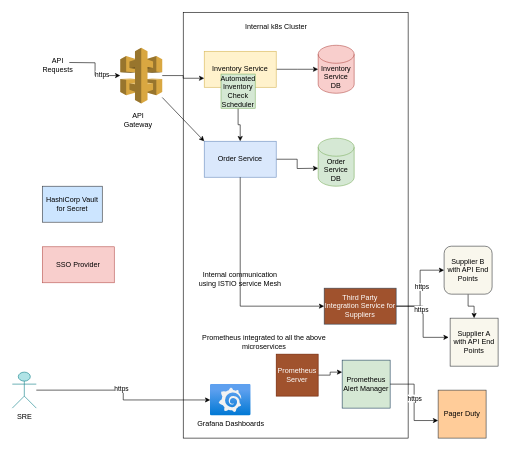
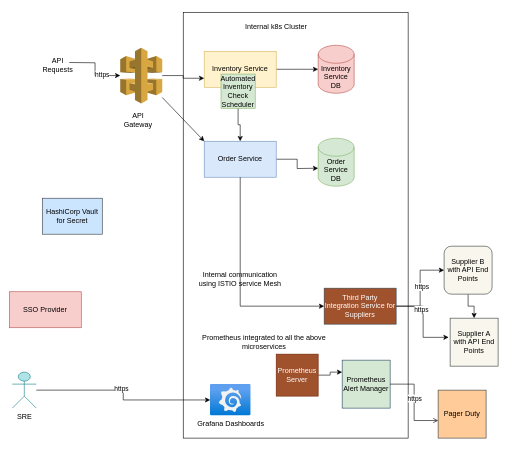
  <mxCell id="0" />
  <mxCell id="1" parent="0" />
  <mxCell id="2" value="" style="rounded=0;whiteSpace=wrap;html=1;" parent="1" vertex="1"><mxGeometry x="305" width="375" height="710" as="geometry" y="20" /></mxCell>
  <mxCell id="3" style="edgeStyle=orthogonalEdgeStyle;rounded=0;orthogonalLoop=1;jettySize=auto;html=1;" parent="1" target="7" edge="1"><mxGeometry relative="1" as="geometry"><mxPoint x="115" y="103.7" as="sourcePoint" /></mxGeometry></mxCell>
  <mxCell id="4" value="https" style="edgeLabel;html=1;align=center;verticalAlign=middle;resizable=0;points=[];" parent="3" vertex="1" connectable="0"><mxGeometry x="0.415" y="2" relative="1" as="geometry"><mxPoint x="1" as="offset" /></mxGeometry></mxCell>
  <mxCell id="5" value="API Requests" style="text;html=1;align=center;verticalAlign=middle;whiteSpace=wrap;rounded=0;" parent="1" vertex="1"><mxGeometry x="66" y="93" width="60" height="30" as="geometry" /></mxCell>
  <mxCell id="6" style="edgeStyle=orthogonalEdgeStyle;rounded=0;orthogonalLoop=1;jettySize=auto;html=1;entryX=0;entryY=0.75;entryDx=0;entryDy=0;" parent="1" source="7" target="10" edge="1"><mxGeometry relative="1" as="geometry" /></mxCell>
  <mxCell id="7" value="" style="outlineConnect=0;dashed=0;verticalLabelPosition=bottom;verticalAlign=top;align=center;html=1;shape=mxgraph.aws3.api_gateway;fillColor=#D9A741;gradientColor=none;" parent="1" vertex="1"><mxGeometry x="200" y="79" width="70" height="93" as="geometry" /></mxCell>
  <mxCell id="8" value="API Gateway" style="text;html=1;align=center;verticalAlign=middle;whiteSpace=wrap;rounded=0;" parent="1" vertex="1"><mxGeometry x="200" y="185" width="60" height="30" as="geometry" /></mxCell>
  <mxCell id="9" style="edgeStyle=orthogonalEdgeStyle;rounded=0;orthogonalLoop=1;jettySize=auto;html=1;" parent="1" source="10" edge="1"><mxGeometry relative="1" as="geometry"><mxPoint x="530" y="115" as="targetPoint" /></mxGeometry></mxCell>
  <mxCell id="10" value="Inventory Service" style="rounded=0;whiteSpace=wrap;html=1;fillColor=#fff2cc;strokeColor=#d6b656;" parent="1" vertex="1"><mxGeometry x="340" y="85" width="120" height="60" as="geometry" /></mxCell>
  <mxCell id="11" style="edgeStyle=orthogonalEdgeStyle;rounded=0;orthogonalLoop=1;jettySize=auto;html=1;entryX=0;entryY=0.75;entryDx=0;entryDy=0;" parent="1" source="12" edge="1"><mxGeometry relative="1" as="geometry"><mxPoint x="530" y="280" as="targetPoint" /></mxGeometry></mxCell>
  <mxCell id="12" value="Order Service" style="rounded=0;whiteSpace=wrap;html=1;fillColor=#dae8fc;strokeColor=#6c8ebf;" parent="1" vertex="1"><mxGeometry x="340" y="235" width="120" height="60" as="geometry" /></mxCell>
  <mxCell id="13" style="edgeStyle=orthogonalEdgeStyle;rounded=0;orthogonalLoop=1;jettySize=auto;html=1;" parent="1" source="15" target="39" edge="1"><mxGeometry relative="1" as="geometry" /></mxCell>
  <mxCell id="14" value="https" style="edgeLabel;html=1;align=center;verticalAlign=middle;resizable=0;points=[];" parent="13" vertex="1" connectable="0"><mxGeometry x="0.043" y="-2" relative="1" as="geometry"><mxPoint as="offset" /></mxGeometry></mxCell>
  <mxCell id="15" value="Third Party Integration Service for Suppliers" style="rounded=0;whiteSpace=wrap;html=1;fillColor=#a0522d;fontColor=#ffffff;strokeColor=#314354;" parent="1" vertex="1"><mxGeometry x="540" y="480" width="120" height="60" as="geometry" /></mxCell>
  <mxCell id="16" value="Supplier A with API End Points" style="whiteSpace=wrap;html=1;aspect=fixed;fillColor=#f9f7ed;strokeColor=#36393d;" parent="1" vertex="1"><mxGeometry x="750" y="530" width="80" height="80" as="geometry" /></mxCell>
  <mxCell id="17" value="Internal k8s Cluster" style="text;html=1;align=center;verticalAlign=middle;whiteSpace=wrap;rounded=0;" parent="1" vertex="1"><mxGeometry x="360" y="30" width="200" height="30" as="geometry" /></mxCell>
  <mxCell id="18" value="Internal communication using ISTIO service Mesh" style="text;html=1;align=center;verticalAlign=middle;whiteSpace=wrap;rounded=0;" parent="1" vertex="1"><mxGeometry x="330" y="450" width="140" height="30" as="geometry" /></mxCell>
  <mxCell id="19" value="Grafana Dashboards" style="image;aspect=fixed;html=1;points=[];align=center;fontSize=12;image=img/lib/azure2/other/Grafana.svg;" parent="1" vertex="1"><mxGeometry x="350" y="640" width="68" height="52.8" as="geometry" /></mxCell>
  <mxCell id="20" style="edgeStyle=orthogonalEdgeStyle;rounded=0;orthogonalLoop=1;jettySize=auto;html=1;entryX=0;entryY=0.25;entryDx=0;entryDy=0;" parent="1" source="21" target="23" edge="1"><mxGeometry relative="1" as="geometry" /></mxCell>
  <mxCell id="21" value="Prometheus Server" style="whiteSpace=wrap;html=1;aspect=fixed;fillColor=#a0522d;fontColor=#ffffff;strokeColor=#6D1F00;" parent="1" vertex="1"><mxGeometry x="460" y="590" width="70" height="70" as="geometry" /></mxCell>
  <mxCell id="22" value="Pager Duty" style="whiteSpace=wrap;html=1;aspect=fixed;fillColor=#ffcc99;strokeColor=#36393d;" parent="1" vertex="1"><mxGeometry x="730" y="650" width="80" height="80" as="geometry" /></mxCell>
  <mxCell id="23" value="Prometheus Alert Manager" style="whiteSpace=wrap;html=1;aspect=fixed;fillColor=#d5e8d4;strokeColor=#23445d;" parent="1" vertex="1"><mxGeometry x="570" y="600" width="80" height="80" as="geometry" /></mxCell>
- <mxCell id="24" style="edgeStyle=orthogonalEdgeStyle;rounded=0;orthogonalLoop=1;jettySize=auto;html=1;entryX=0;entryY=0.634;entryDx=0;entryDy=0;entryPerimeter=0;" parent="1" source="23" target="22" edge="1"><mxGeometry relative="1" as="geometry" /></mxCell>
+ <mxCell id="24" style="edgeStyle=orthogonalEdgeStyle;rounded=0;orthogonalLoop=1;jettySize=auto;html=1;entryX=0;entryY=0.634;entryDx=0;entryDy=0;entryPerimeter=0;endArrow=open;" parent="1" source="23" target="22" edge="1"><mxGeometry relative="1" as="geometry" /></mxCell>
  <mxCell id="25" value="https" style="edgeLabel;html=1;align=center;verticalAlign=middle;resizable=0;points=[];" parent="24" vertex="1" connectable="0"><mxGeometry x="-0.101" relative="1" as="geometry"><mxPoint as="offset" /></mxGeometry></mxCell>
  <mxCell id="26" style="edgeStyle=orthogonalEdgeStyle;rounded=0;orthogonalLoop=1;jettySize=auto;html=1;entryX=-0.031;entryY=0.4;entryDx=0;entryDy=0;entryPerimeter=0;" parent="1" source="15" target="16" edge="1"><mxGeometry relative="1" as="geometry" /></mxCell>
  <mxCell id="27" value="https" style="edgeLabel;html=1;align=center;verticalAlign=middle;resizable=0;points=[];" parent="26" vertex="1" connectable="0"><mxGeometry x="-0.29" y="-4" relative="1" as="geometry"><mxPoint as="offset" /></mxGeometry></mxCell>
  <mxCell id="28" value="" style="endArrow=classic;html=1;rounded=0;entryX=0;entryY=0;entryDx=0;entryDy=0;" parent="1" source="7" target="12" edge="1"><mxGeometry width="50" height="50" relative="1" as="geometry"><mxPoint x="320" y="300" as="sourcePoint" /><mxPoint x="370" y="250" as="targetPoint" /></mxGeometry></mxCell>
  <mxCell id="29" value="" style="endArrow=classic;html=1;rounded=0;" parent="1" source="12" target="15" edge="1"><mxGeometry width="50" height="50" relative="1" as="geometry"><mxPoint x="320" y="430" as="sourcePoint" /><mxPoint x="370" y="380" as="targetPoint" /><Array as="points"><mxPoint x="400" y="510" /></Array></mxGeometry></mxCell>
  <mxCell id="30" value="Prometheus integrated to all the above microservices" style="text;html=1;align=center;verticalAlign=middle;whiteSpace=wrap;rounded=0;" parent="1" vertex="1"><mxGeometry x="330" y="555" width="220" height="30" as="geometry" /></mxCell>
  <mxCell id="31" style="edgeStyle=orthogonalEdgeStyle;rounded=0;orthogonalLoop=1;jettySize=auto;html=1;" parent="1" source="33" target="19" edge="1"><mxGeometry relative="1" as="geometry" /></mxCell>
  <mxCell id="32" value="https" style="edgeLabel;html=1;align=center;verticalAlign=middle;resizable=0;points=[];" parent="31" vertex="1" connectable="0"><mxGeometry x="-0.078" y="3" relative="1" as="geometry"><mxPoint as="offset" /></mxGeometry></mxCell>
  <mxCell id="33" value="SRE" style="shape=umlActor;verticalLabelPosition=bottom;verticalAlign=top;html=1;outlineConnect=0;fillColor=#b0e3e6;strokeColor=#0e8088;" parent="1" vertex="1"><mxGeometry x="20" y="620" width="40" height="60" as="geometry" /></mxCell>
- <mxCell id="34" value="SSO Provider" style="rounded=0;whiteSpace=wrap;html=1;fillColor=#f8cecc;strokeColor=#b85450;" parent="1" vertex="1"><mxGeometry x="70" y="411" width="120" height="60" as="geometry" /></mxCell>
- <mxCell id="35" value="HashiCorp Vault for Secret" style="rounded=0;whiteSpace=wrap;html=1;fillColor=#cce5ff;strokeColor=#36393d;" parent="1" vertex="1"><mxGeometry x="70" y="310" width="100" height="60" as="geometry" /></mxCell>
+ <mxCell id="34" value="SSO Provider" style="rounded=0;whiteSpace=wrap;html=1;fillColor=#f8cecc;strokeColor=#b85450;" parent="1" vertex="1"><mxGeometry x="15" y="486" width="120" height="60" as="geometry" /></mxCell>
+ <mxCell id="35" value="HashiCorp Vault for Secret" style="rounded=0;whiteSpace=wrap;html=1;fillColor=#cce5ff;strokeColor=#36393d;" parent="1" vertex="1"><mxGeometry x="70" y="330" width="100" height="60" as="geometry" /></mxCell>
  <mxCell id="36" value="Inventory Service DB" style="shape=cylinder3;whiteSpace=wrap;html=1;boundedLbl=1;backgroundOutline=1;size=15;fillColor=#f8cecc;strokeColor=#b85450;" parent="1" vertex="1"><mxGeometry x="530" y="75" width="60" height="80" as="geometry" /></mxCell>
  <mxCell id="37" value="Order Service DB" style="shape=cylinder3;whiteSpace=wrap;html=1;boundedLbl=1;backgroundOutline=1;size=15;fillColor=#d5e8d4;strokeColor=#82b366;" parent="1" vertex="1"><mxGeometry x="530" y="230" width="60" height="80" as="geometry" /></mxCell>
  <mxCell id="38" value="" style="edgeStyle=orthogonalEdgeStyle;rounded=0;orthogonalLoop=1;jettySize=auto;html=1;" parent="1" source="39" target="16" edge="1"><mxGeometry relative="1" as="geometry" /></mxCell>
  <mxCell id="39" value="Supplier B with API End Points" style="whiteSpace=wrap;html=1;aspect=fixed;fillColor=#f9f7ed;strokeColor=#36393d;rounded=1;" parent="1" vertex="1"><mxGeometry x="740" y="410" width="80" height="80" as="geometry" /></mxCell>
  <mxCell id="40" style="edgeStyle=orthogonalEdgeStyle;rounded=0;orthogonalLoop=1;jettySize=auto;html=1;" edge="1" parent="1" source="41" target="12"><mxGeometry relative="1" as="geometry" /></mxCell>
  <mxCell id="41" value="Automated Inventory Check Scheduler" style="whiteSpace=wrap;html=1;aspect=fixed;fillColor=#d5e8d4;strokeColor=#82b366;" vertex="1" parent="1"><mxGeometry x="368" y="123" width="57" height="57" as="geometry" /></mxCell>
